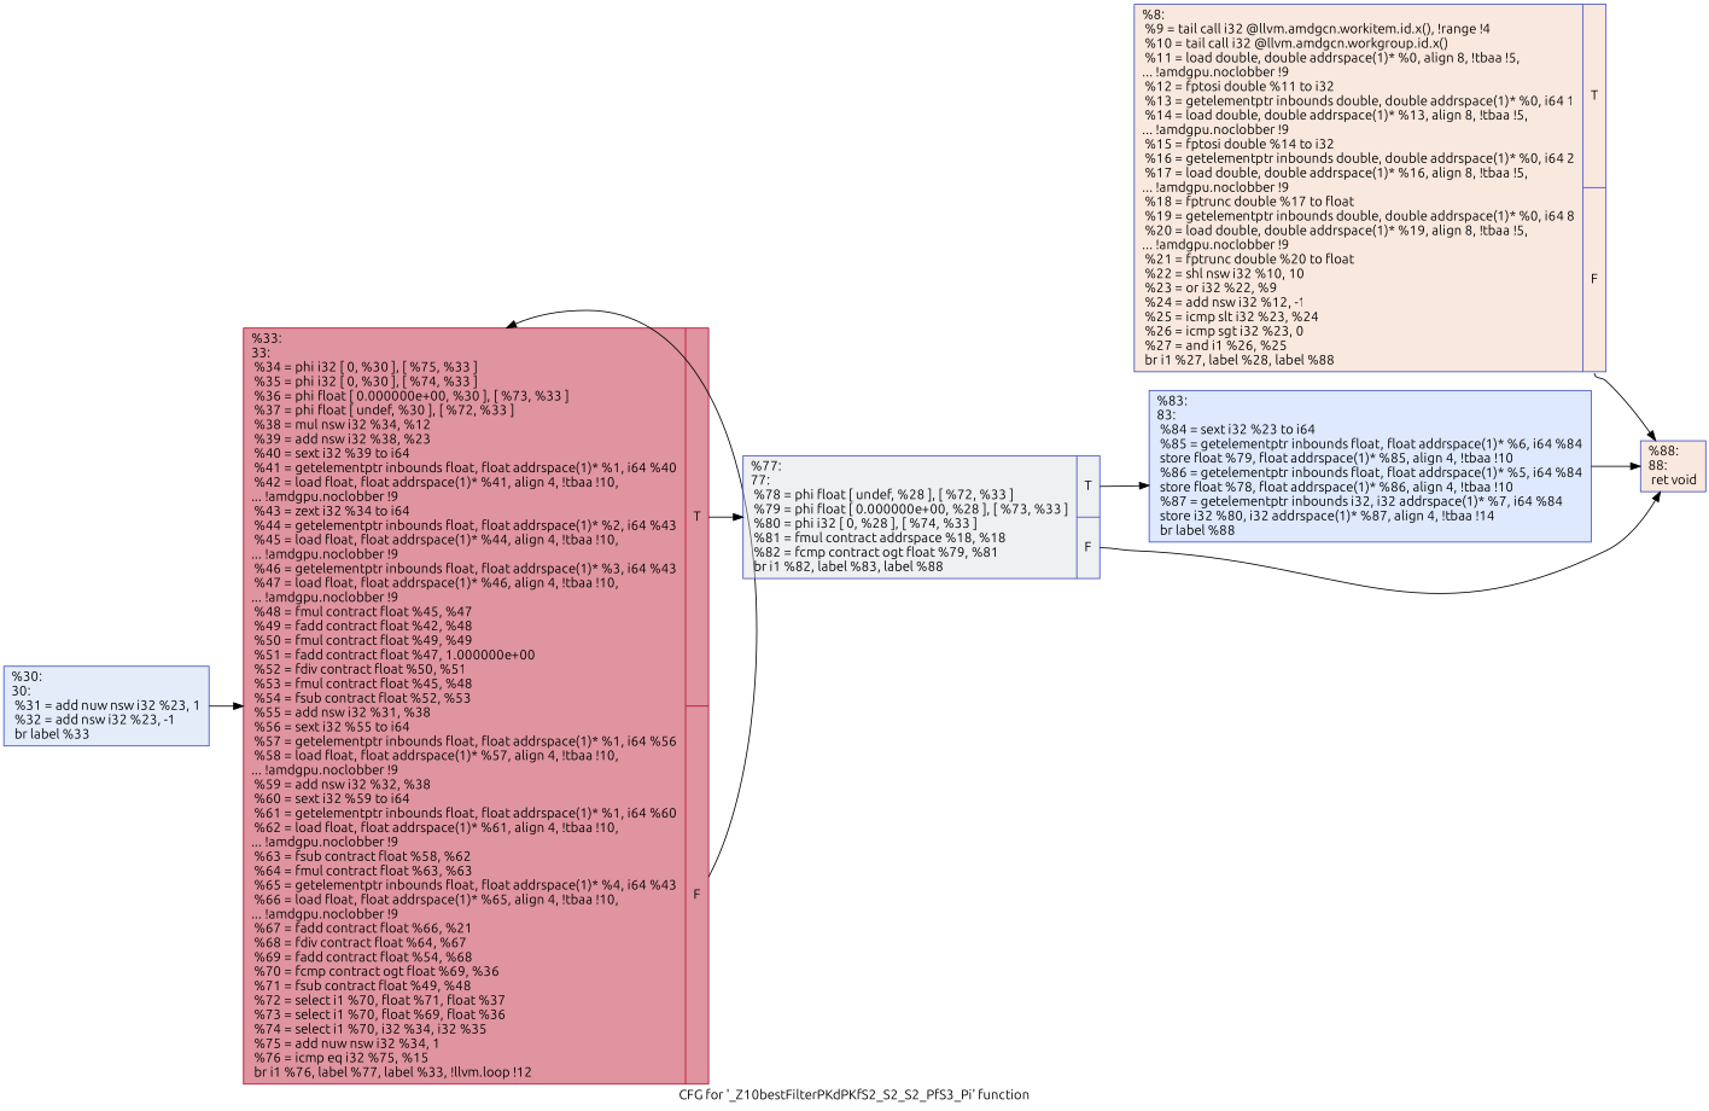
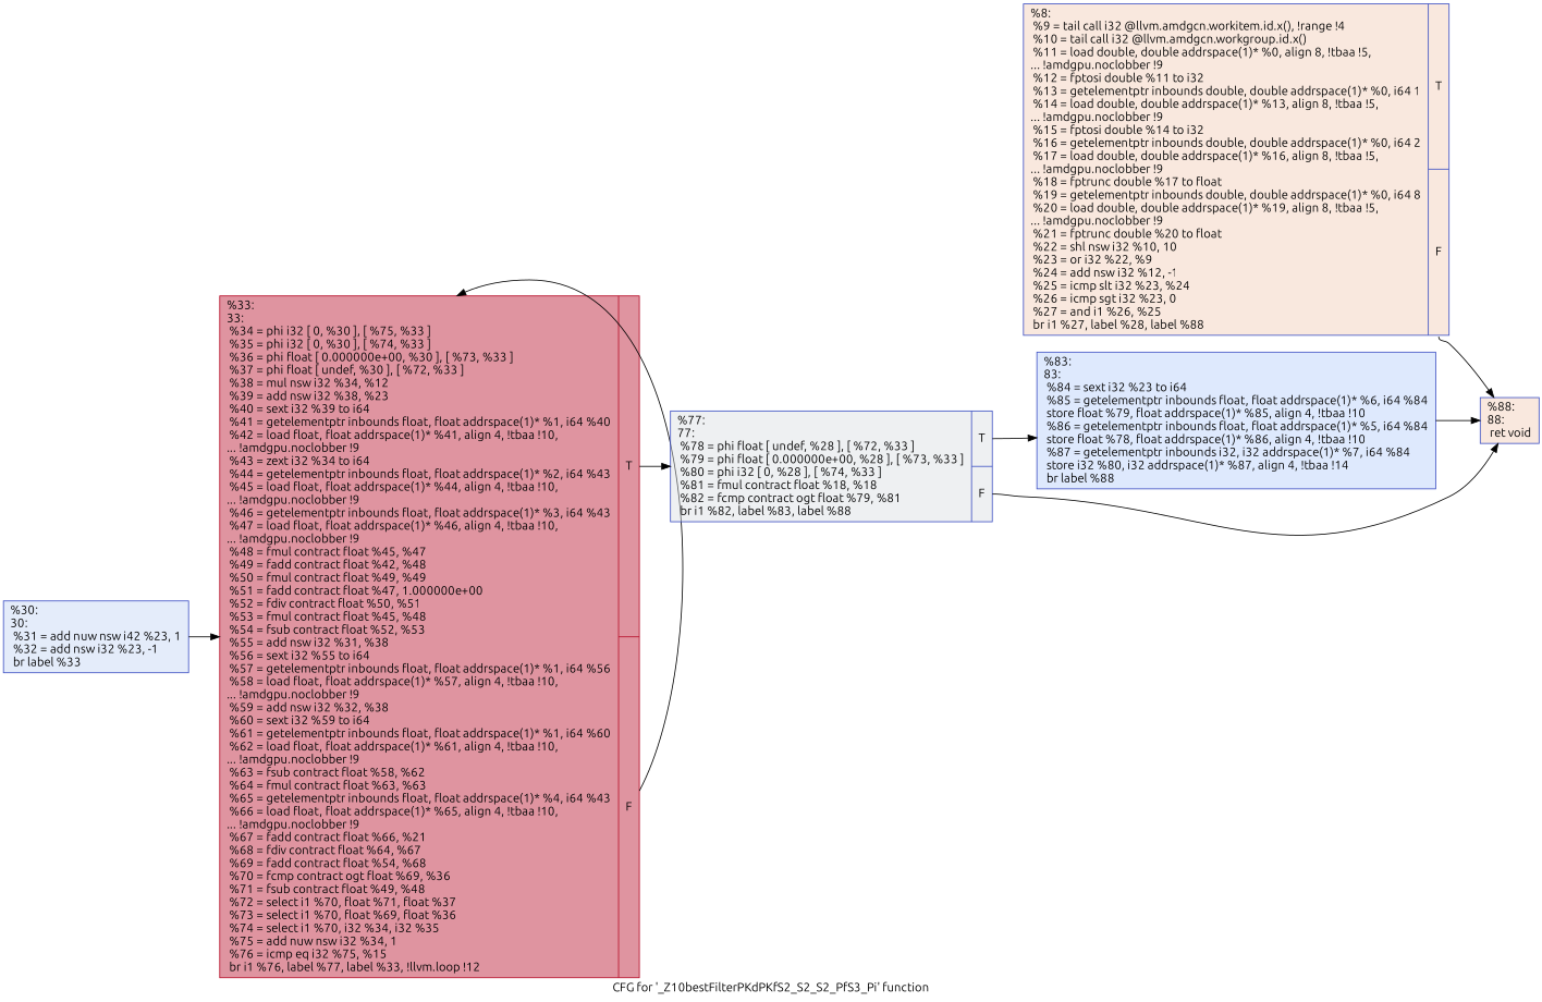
  digraph {
    fontname=Ubuntu
    label="CFG for '_Z10bestFilterPKdPKfS2_S2_S2_PfS3_Pi' function"
    rankdir=LR
    node [color="#3d50c3ff" fillcolor="#f2cab570" fontname=Ubuntu shape=record style=filled]
    edge [fontname=Ubuntu tailport=s0]
    n1 [label="{%8:\l  %9 = tail call i32 @llvm.amdgcn.workitem.id.x(), !range !4\l  %10 = tail call i32 @llvm.amdgcn.workgroup.id.x()\l  %11 = load double, double addrspace(1)* %0, align 8, !tbaa !5,\l... !amdgpu.noclobber !9\l  %12 = fptosi double %11 to i32\l  %13 = getelementptr inbounds double, double addrspace(1)* %0, i64 1\l  %14 = load double, double addrspace(1)* %13, align 8, !tbaa !5,\l... !amdgpu.noclobber !9\l  %15 = fptosi double %14 to i32\l  %16 = getelementptr inbounds double, double addrspace(1)* %0, i64 2\l  %17 = load double, double addrspace(1)* %16, align 8, !tbaa !5,\l... !amdgpu.noclobber !9\l  %18 = fptrunc double %17 to float\l  %19 = getelementptr inbounds double, double addrspace(1)* %0, i64 8\l  %20 = load double, double addrspace(1)* %19, align 8, !tbaa !5,\l... !amdgpu.noclobber !9\l  %21 = fptrunc double %20 to float\l  %22 = shl nsw i32 %10, 10\l  %23 = or i32 %22, %9\l  %24 = add nsw i32 %12, -1\l  %25 = icmp slt i32 %23, %24\l  %26 = icmp sgt i32 %23, 0\l  %27 = and i1 %26, %25\l  br i1 %27, label %28, label %88\l|{<s0>T|<s1>F}}"]
    n2 [label="{%88:\l88:                                               \l  ret void\l}"]
-   n3 [fillcolor="#c1d4f470" label="{%30:\l30:                                               \l  %31 = add nuw nsw i32 %23, 1\l  %32 = add nsw i32 %23, -1\l  br label %33\l}"]
+   n3 [fillcolor="#c1d4f470" label="{%30:\l30:                                               \l  %31 = add nuw nsw i42 %23, 1\l  %32 = add nsw i32 %23, -1\l  br label %33\l}"]
    n4 [color="#b70d28ff" fillcolor="#b70d2870" label="{%33:\l33:                                               \l  %34 = phi i32 [ 0, %30 ], [ %75, %33 ]\l  %35 = phi i32 [ 0, %30 ], [ %74, %33 ]\l  %36 = phi float [ 0.000000e+00, %30 ], [ %73, %33 ]\l  %37 = phi float [ undef, %30 ], [ %72, %33 ]\l  %38 = mul nsw i32 %34, %12\l  %39 = add nsw i32 %38, %23\l  %40 = sext i32 %39 to i64\l  %41 = getelementptr inbounds float, float addrspace(1)* %1, i64 %40\l  %42 = load float, float addrspace(1)* %41, align 4, !tbaa !10,\l... !amdgpu.noclobber !9\l  %43 = zext i32 %34 to i64\l  %44 = getelementptr inbounds float, float addrspace(1)* %2, i64 %43\l  %45 = load float, float addrspace(1)* %44, align 4, !tbaa !10,\l... !amdgpu.noclobber !9\l  %46 = getelementptr inbounds float, float addrspace(1)* %3, i64 %43\l  %47 = load float, float addrspace(1)* %46, align 4, !tbaa !10,\l... !amdgpu.noclobber !9\l  %48 = fmul contract float %45, %47\l  %49 = fadd contract float %42, %48\l  %50 = fmul contract float %49, %49\l  %51 = fadd contract float %47, 1.000000e+00\l  %52 = fdiv contract float %50, %51\l  %53 = fmul contract float %45, %48\l  %54 = fsub contract float %52, %53\l  %55 = add nsw i32 %31, %38\l  %56 = sext i32 %55 to i64\l  %57 = getelementptr inbounds float, float addrspace(1)* %1, i64 %56\l  %58 = load float, float addrspace(1)* %57, align 4, !tbaa !10,\l... !amdgpu.noclobber !9\l  %59 = add nsw i32 %32, %38\l  %60 = sext i32 %59 to i64\l  %61 = getelementptr inbounds float, float addrspace(1)* %1, i64 %60\l  %62 = load float, float addrspace(1)* %61, align 4, !tbaa !10,\l... !amdgpu.noclobber !9\l  %63 = fsub contract float %58, %62\l  %64 = fmul contract float %63, %63\l  %65 = getelementptr inbounds float, float addrspace(1)* %4, i64 %43\l  %66 = load float, float addrspace(1)* %65, align 4, !tbaa !10,\l... !amdgpu.noclobber !9\l  %67 = fadd contract float %66, %21\l  %68 = fdiv contract float %64, %67\l  %69 = fadd contract float %54, %68\l  %70 = fcmp contract ogt float %69, %36\l  %71 = fsub contract float %49, %48\l  %72 = select i1 %70, float %71, float %37\l  %73 = select i1 %70, float %69, float %36\l  %74 = select i1 %70, i32 %34, i32 %35\l  %75 = add nuw nsw i32 %34, 1\l  %76 = icmp eq i32 %75, %15\l  br i1 %76, label %77, label %33, !llvm.loop !12\l|{<s0>T|<s1>F}}"]
-   n5 [fillcolor="#d9dce170" label="{%77:\l77:                                               \l  %78 = phi float [ undef, %28 ], [ %72, %33 ]\l  %79 = phi float [ 0.000000e+00, %28 ], [ %73, %33 ]\l  %80 = phi i32 [ 0, %28 ], [ %74, %33 ]\l  %81 = fmul contract addrspace %18, %18\l  %82 = fcmp contract ogt float %79, %81\l  br i1 %82, label %83, label %88\l|{<s0>T|<s1>F}}"]
+   n5 [fillcolor="#d9dce170" label="{%77:\l77:                                               \l  %78 = phi float [ undef, %28 ], [ %72, %33 ]\l  %79 = phi float [ 0.000000e+00, %28 ], [ %73, %33 ]\l  %80 = phi i32 [ 0, %28 ], [ %74, %33 ]\l  %81 = fmul contract float %18, %18\l  %82 = fcmp contract ogt float %79, %81\l  br i1 %82, label %83, label %88\l|{<s0>T|<s1>F}}"]
    n6 [fillcolor="#b5cdfa70" label="{%83:\l83:                                               \l  %84 = sext i32 %23 to i64\l  %85 = getelementptr inbounds float, float addrspace(1)* %6, i64 %84\l  store float %79, float addrspace(1)* %85, align 4, !tbaa !10\l  %86 = getelementptr inbounds float, float addrspace(1)* %5, i64 %84\l  store float %78, float addrspace(1)* %86, align 4, !tbaa !10\l  %87 = getelementptr inbounds i32, i32 addrspace(1)* %7, i64 %84\l  store i32 %80, i32 addrspace(1)* %87, align 4, !tbaa !14\l  br label %88\l}"]
    n1 -> n2 [tailport=s1]
    n3 -> n4
    n4 -> n4 [tailport=s1]
    n4 -> n5
    n5 -> n2 [tailport=s1]
    n5 -> n6
    n6 -> n2
  }
